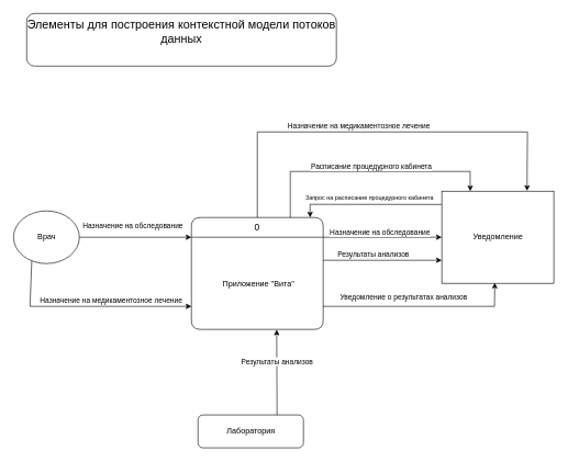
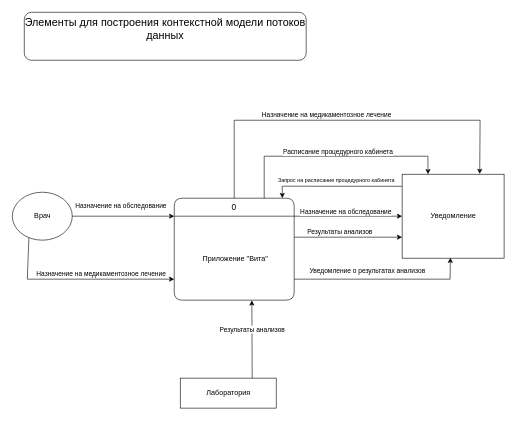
  <mxCell id="0" />
  <mxCell id="1" parent="0" />
  <mxCell id="2" value="&lt;font style=&quot;font-size: 18px;&quot;&gt;Элементы для построения&amp;nbsp;&lt;span style=&quot;caret-color: rgb(0, 0, 0); text-align: start; text-size-adjust: auto;&quot; data-reactroot=&quot;&quot; class=&quot;notion-enable-hover&quot; data-token-index=&quot;0&quot;&gt;контекстной модели потоков данных&lt;/span&gt;&lt;/font&gt;" style="rounded=1;whiteSpace=wrap;html=1;verticalAlign=top;" parent="1" vertex="1"><mxGeometry x="40" y="20" width="470" height="80" as="geometry" /></mxCell>
  <mxCell id="3" value="Врач" style="ellipse;html=1;dashed=0;whitespace=wrap;" parent="1" vertex="1"><mxGeometry x="20" y="320" width="100" height="80" as="geometry" /></mxCell>
- <mxCell id="4" value="Лаборатория" style="html=1;dashed=0;whitespace=wrap;rounded=1;" parent="1" vertex="1"><mxGeometry x="300" y="630" width="160" height="50" as="geometry" /></mxCell>
+ <mxCell id="4" value="Лаборатория" style="html=1;dashed=0;whitespace=wrap;" parent="1" vertex="1"><mxGeometry x="300" y="630" width="160" height="50" as="geometry" /></mxCell>
  <mxCell id="5" value="Уведомление" style="html=1;dashed=0;whitespace=wrap;" parent="1" vertex="1"><mxGeometry x="670" y="290" width="170" height="140" as="geometry" /></mxCell>
  <mxCell id="6" value="0" style="swimlane;childLayout=stackLayout;horizontal=1;startSize=30;horizontalStack=0;rounded=1;fontSize=14;fontStyle=0;strokeWidth=1;resizeParent=0;resizeLast=1;shadow=0;dashed=0;align=center;fillColor=#FFFFFF;" parent="1" vertex="1"><mxGeometry x="290" y="330" width="200" height="170" as="geometry" /></mxCell>
  <mxCell id="7" value="Приложение &quot;Вита&quot;" style="align=center;strokeColor=none;fillColor=none;spacingLeft=4;fontSize=12;verticalAlign=middle;resizable=0;rotatable=0;part=1;" parent="6" vertex="1"><mxGeometry y="30" width="200" height="140" as="geometry" /></mxCell>
  <mxCell id="8" value="" style="endArrow=classic;html=1;rounded=0;entryX=0;entryY=0;entryDx=0;entryDy=0;exitX=1;exitY=0.5;exitDx=0;exitDy=0;" parent="1" source="3" target="7" edge="1"><mxGeometry width="50" height="50" relative="1" as="geometry"><mxPoint x="110" y="460" as="sourcePoint" /><mxPoint x="230" y="320" as="targetPoint" /><Array as="points" /></mxGeometry></mxCell>
  <mxCell id="9" value="Назначение на обследование" style="edgeLabel;html=1;align=center;verticalAlign=middle;resizable=0;points=[];" parent="8" vertex="1" connectable="0"><mxGeometry x="-0.055" y="-2" relative="1" as="geometry"><mxPoint y="-21" as="offset" /></mxGeometry></mxCell>
  <mxCell id="10" value="" style="endArrow=classic;html=1;rounded=0;entryX=0;entryY=0.5;entryDx=0;entryDy=0;exitX=1;exitY=0;exitDx=0;exitDy=0;" parent="1" source="7" target="5" edge="1"><mxGeometry width="50" height="50" relative="1" as="geometry"><mxPoint x="550" y="470" as="sourcePoint" /><mxPoint x="780" y="470" as="targetPoint" /><Array as="points" /></mxGeometry></mxCell>
  <mxCell id="11" value="Назначение на обследование" style="edgeLabel;html=1;align=center;verticalAlign=middle;resizable=0;points=[];" parent="10" vertex="1" connectable="0"><mxGeometry x="-0.055" y="-2" relative="1" as="geometry"><mxPoint y="-10" as="offset" /></mxGeometry></mxCell>
  <mxCell id="12" value="" style="endArrow=classic;html=1;rounded=0;entryX=0.647;entryY=1.003;entryDx=0;entryDy=0;exitX=0.75;exitY=0;exitDx=0;exitDy=0;entryPerimeter=0;" parent="1" source="4" target="7" edge="1"><mxGeometry width="50" height="50" relative="1" as="geometry"><mxPoint x="405" y="556" as="sourcePoint" /><mxPoint x="455" y="506" as="targetPoint" /></mxGeometry></mxCell>
  <mxCell id="13" value="Результаты анализов" style="edgeLabel;html=1;align=center;verticalAlign=middle;resizable=0;points=[];" parent="12" vertex="1" connectable="0"><mxGeometry x="-0.179" y="1" relative="1" as="geometry"><mxPoint x="1" y="-29" as="offset" /></mxGeometry></mxCell>
  <mxCell id="14" value="" style="endArrow=classic;html=1;rounded=0;exitX=0.25;exitY=1;exitDx=0;exitDy=0;entryX=0;entryY=0.75;entryDx=0;entryDy=0;" parent="1" source="3" target="7" edge="1"><mxGeometry width="50" height="50" relative="1" as="geometry"><mxPoint x="260" y="430" as="sourcePoint" /><mxPoint x="310" y="380" as="targetPoint" /><Array as="points"><mxPoint x="45" y="465" /></Array></mxGeometry></mxCell>
  <mxCell id="15" value="Назначение на медикаментозное лечение" style="edgeLabel;html=1;align=center;verticalAlign=middle;resizable=0;points=[];" parent="14" vertex="1" connectable="0"><mxGeometry x="-0.314" y="1" relative="1" as="geometry"><mxPoint x="84" y="-9" as="offset" /></mxGeometry></mxCell>
  <mxCell id="16" value="" style="endArrow=classic;html=1;rounded=0;entryX=0.761;entryY=-0.003;entryDx=0;entryDy=0;exitX=0.5;exitY=0;exitDx=0;exitDy=0;entryPerimeter=0;" parent="1" source="6" target="5" edge="1"><mxGeometry width="50" height="50" relative="1" as="geometry"><mxPoint x="450" y="170" as="sourcePoint" /><mxPoint x="805" y="300" as="targetPoint" /><Array as="points"><mxPoint x="390" y="200" /><mxPoint x="800" y="200" /></Array></mxGeometry></mxCell>
  <mxCell id="17" value="Назначение на медикаментозное лечение" style="edgeLabel;html=1;align=center;verticalAlign=middle;resizable=0;points=[];" parent="16" vertex="1" connectable="0"><mxGeometry x="-0.314" y="1" relative="1" as="geometry"><mxPoint x="67" y="-9" as="offset" /></mxGeometry></mxCell>
  <mxCell id="18" value="" style="endArrow=classic;html=1;rounded=0;entryX=0;entryY=0.75;entryDx=0;entryDy=0;exitX=1;exitY=0.25;exitDx=0;exitDy=0;" parent="1" source="7" target="5" edge="1"><mxGeometry width="50" height="50" relative="1" as="geometry"><mxPoint x="670" y="530" as="sourcePoint" /><mxPoint x="670" y="430" as="targetPoint" /><Array as="points" /></mxGeometry></mxCell>
  <mxCell id="19" value="Результаты анализов" style="edgeLabel;html=1;align=center;verticalAlign=middle;resizable=0;points=[];" parent="18" vertex="1" connectable="0"><mxGeometry x="-0.179" y="1" relative="1" as="geometry"><mxPoint x="1" y="-9" as="offset" /></mxGeometry></mxCell>
  <mxCell id="20" value="" style="endArrow=classic;html=1;rounded=0;entryX=0.254;entryY=0;entryDx=0;entryDy=0;exitX=0.75;exitY=0;exitDx=0;exitDy=0;entryPerimeter=0;" parent="1" source="6" target="5" edge="1"><mxGeometry width="50" height="50" relative="1" as="geometry"><mxPoint x="530" y="350" as="sourcePoint" /><mxPoint x="710" y="350" as="targetPoint" /><Array as="points"><mxPoint x="440" y="260" /><mxPoint x="713" y="260" /></Array></mxGeometry></mxCell>
  <mxCell id="21" value="Расписание процедурного кабинета" style="edgeLabel;html=1;align=center;verticalAlign=middle;resizable=0;points=[];" parent="20" vertex="1" connectable="0"><mxGeometry x="-0.055" y="-2" relative="1" as="geometry"><mxPoint x="16" y="-10" as="offset" /></mxGeometry></mxCell>
  <mxCell id="22" value="" style="endArrow=classic;html=1;rounded=0;entryX=0.473;entryY=0.995;entryDx=0;entryDy=0;exitX=1;exitY=0.75;exitDx=0;exitDy=0;entryPerimeter=0;" parent="1" source="7" target="5" edge="1"><mxGeometry width="50" height="50" relative="1" as="geometry"><mxPoint x="490" y="475" as="sourcePoint" /><mxPoint x="755" y="440" as="targetPoint" /><Array as="points"><mxPoint x="750" y="465" /></Array></mxGeometry></mxCell>
  <mxCell id="23" value="Уведомление о результатах анализов" style="edgeLabel;html=1;align=center;verticalAlign=middle;resizable=0;points=[];" parent="22" vertex="1" connectable="0"><mxGeometry x="-0.285" y="-2" relative="1" as="geometry"><mxPoint x="15" y="-17" as="offset" /></mxGeometry></mxCell>
  <mxCell id="24" value="" style="endArrow=classic;html=1;rounded=0;exitX=-0.002;exitY=0.144;exitDx=0;exitDy=0;exitPerimeter=0;entryX=0.901;entryY=-0.001;entryDx=0;entryDy=0;entryPerimeter=0;" parent="1" source="5" target="6" edge="1"><mxGeometry width="50" height="50" relative="1" as="geometry"><mxPoint x="640" y="310" as="sourcePoint" /><mxPoint x="500" y="310" as="targetPoint" /><Array as="points"><mxPoint x="470" y="310" /></Array></mxGeometry></mxCell>
  <mxCell id="25" value="Запрос на расписание процедурного кабинета" style="edgeLabel;html=1;align=center;verticalAlign=middle;resizable=0;points=[];fontSize=9;" parent="24" vertex="1" connectable="0"><mxGeometry x="0.23" relative="1" as="geometry"><mxPoint x="25" y="-10" as="offset" /></mxGeometry></mxCell>
